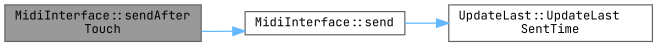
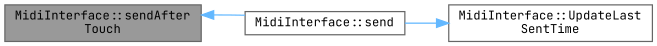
  digraph {
    fontname="JetBrains Mono"
    rankdir=LR
    node [color=grey40 fillcolor=white fontname="JetBrains Mono" fontsize=10 shape=box style=filled]
    edge [color=steelblue1 fontname="JetBrains Mono" fontsize=10 labelfontname=Helvetica labelfontsize=10 style=solid]
    n1 [color=gray40 fillcolor=grey60 fontcolor=black height=0.2 label="MidiInterface::sendAfter\lTouch" width=0.4]
    n2 [height=0.2 label="MidiInterface::send" width=0.4]
-   n3 [height=0.2 label="UpdateLast::UpdateLast\lSentTime" width=0.4]
-   n1 -> n2
+   n3 [height=0.2 label="MidiInterface::UpdateLast\lSentTime" width=0.4]
+   n2 -> n1
    n2 -> n3
  }
